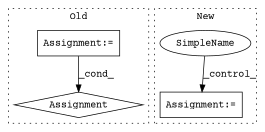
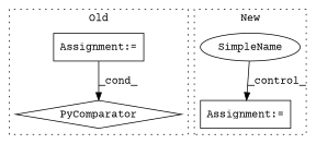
  digraph {
    fontname="Courier Prime"
    node [a=7 fontname="Courier Prime" l=22 s=17486 shape=box]
    edge [fontname="Courier Prime"]
-   n1 [a=113 label=Assignment shape=diamond]
+   n1 [a=113 label=PyComparator shape=diamond]
    n2 [label="Assignment:="]
    n3 [l=7 label="Assignment:=" s=17736]
    n4 [a=42 label=SimpleName shape=ellipse l="" s=""]
    subgraph cluster_1 {
      label=Old
      style=dotted
      n1
      n2
    }
    subgraph cluster_2 {
      label=New
      style=dotted
      n3
      n4
    }
    n2 -> n1 [label=_cond_]
    n4 -> n3 [label=_control_]
  }
